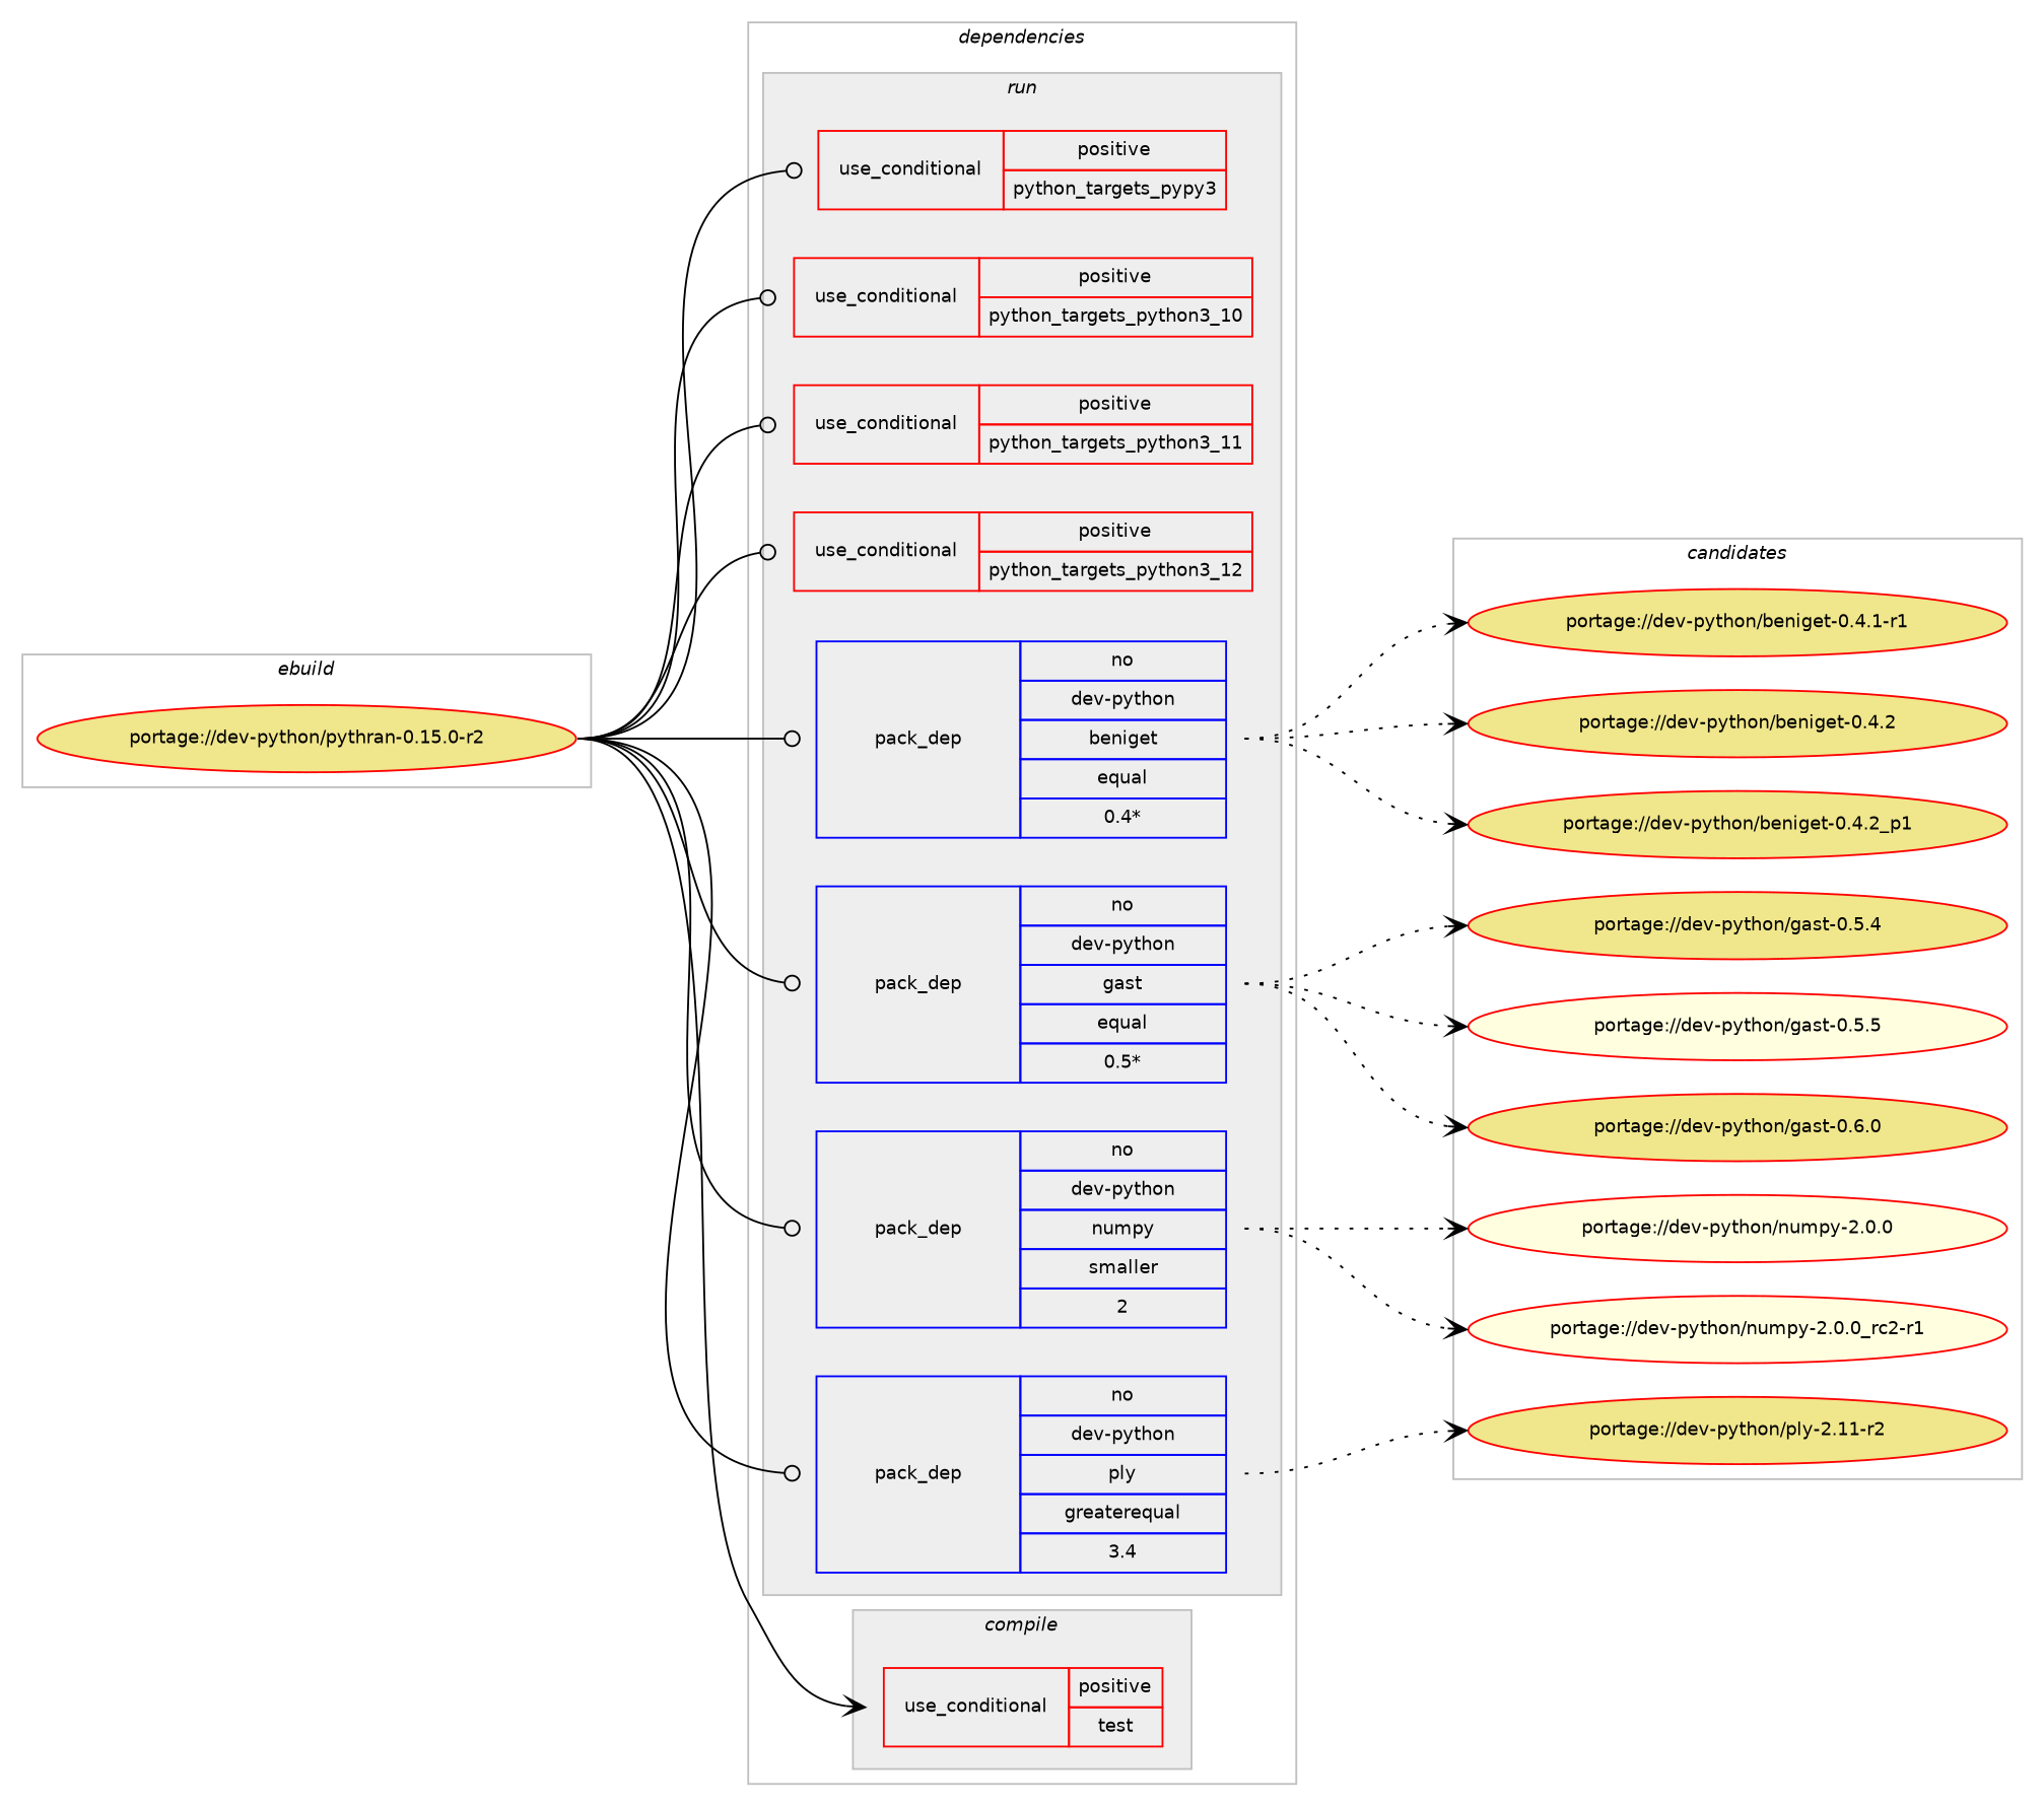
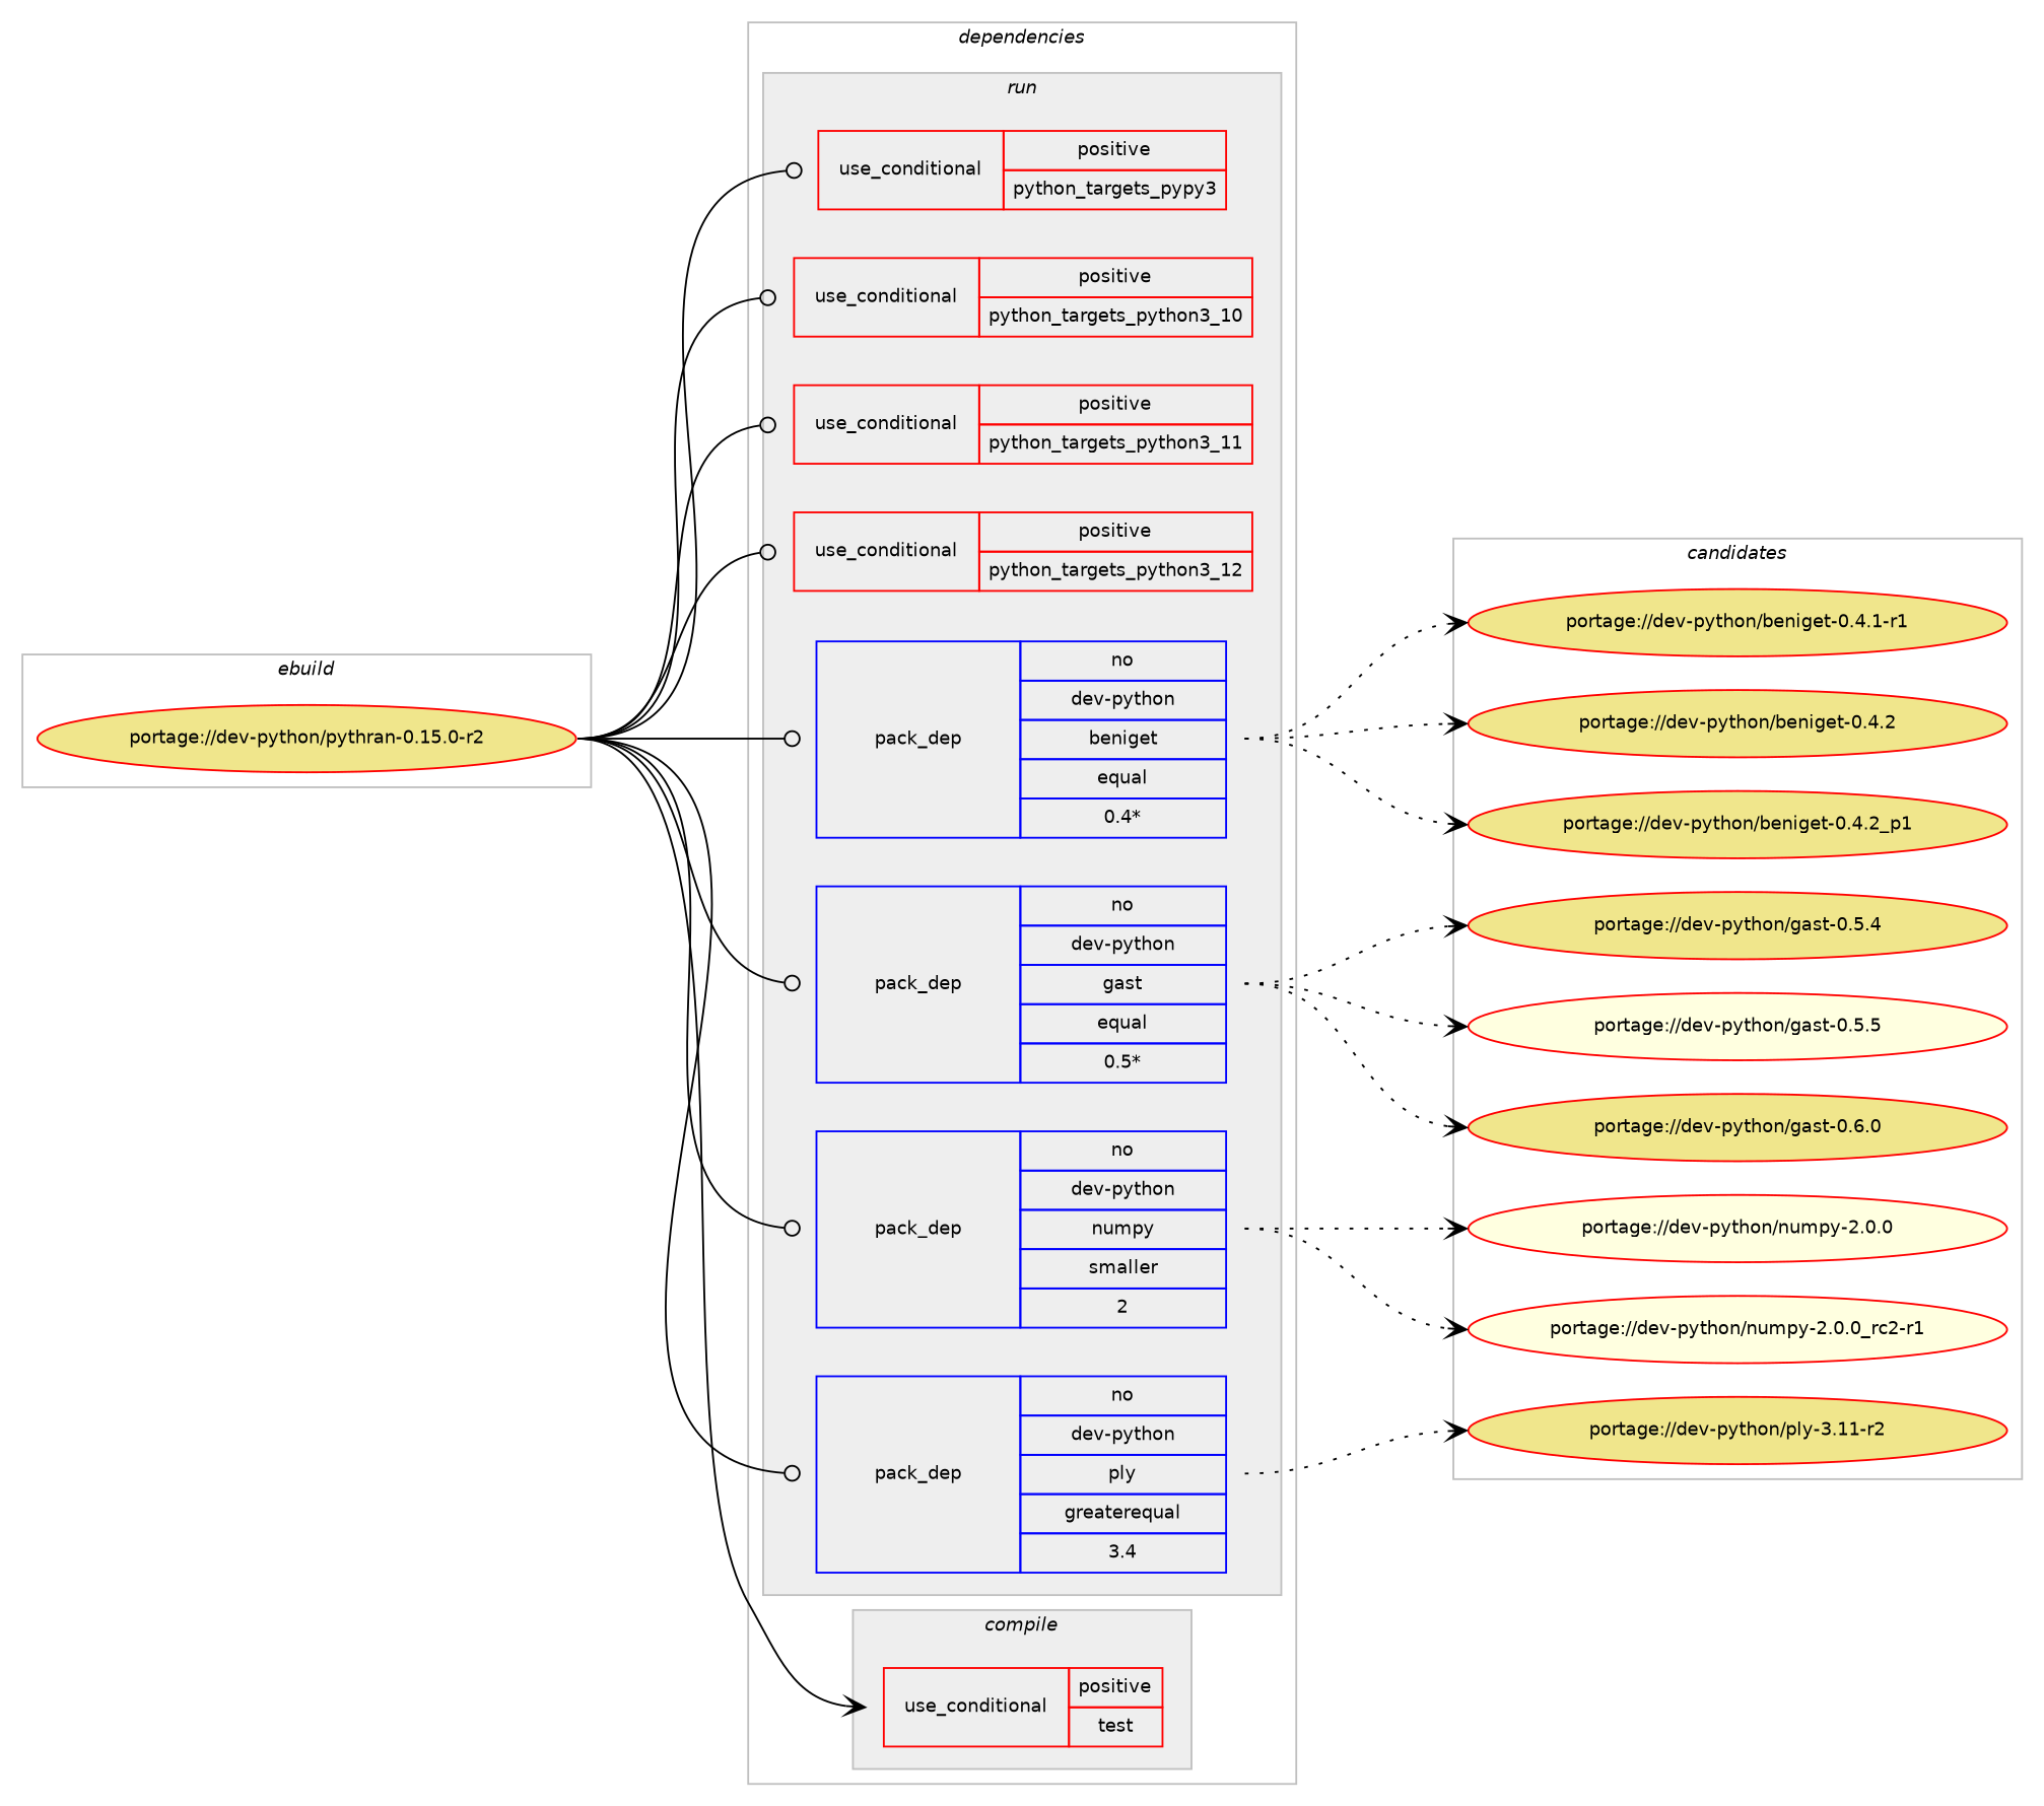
  digraph {
    compound=true
    concentrate=true
    fontname=Helvetica
    fontsize=10
    newrank=true
    rankdir=LR
    ranksep=1.5
    node [color=red fontname=Helvetica fontsize=10 style=filled]
    edge [arrowhead=vee headport=w style=solid tailport=e weight=20]
    n1 [fillcolor=khaki label="portage://dev-python/pythran-0.15.0-r2" width=4]
    n2 [label=<<TABLE BORDER="0" CELLBORDER="1" CELLSPACING="0" CELLPADDING="4"><TR><TD ROWSPAN="3" CELLPADDING="10">use_conditional</TD></TR><TR><TD>positive</TD></TR><TR><TD>test</TD></TR></TABLE>> shape=none style=""]
    n3 [label=<<TABLE BORDER="0" CELLBORDER="1" CELLSPACING="0" CELLPADDING="4"><TR><TD ROWSPAN="3" CELLPADDING="10">use_conditional</TD></TR><TR><TD>positive</TD></TR><TR><TD>python_targets_pypy3</TD></TR></TABLE>> shape=none style=""]
    n4 [label=<<TABLE BORDER="0" CELLBORDER="1" CELLSPACING="0" CELLPADDING="4"><TR><TD ROWSPAN="3" CELLPADDING="10">use_conditional</TD></TR><TR><TD>positive</TD></TR><TR><TD>python_targets_python3_10</TD></TR></TABLE>> shape=none style=""]
    n5 [label=<<TABLE BORDER="0" CELLBORDER="1" CELLSPACING="0" CELLPADDING="4"><TR><TD ROWSPAN="3" CELLPADDING="10">use_conditional</TD></TR><TR><TD>positive</TD></TR><TR><TD>python_targets_python3_11</TD></TR></TABLE>> shape=none style=""]
    n6 [label=<<TABLE BORDER="0" CELLBORDER="1" CELLSPACING="0" CELLPADDING="4"><TR><TD ROWSPAN="3" CELLPADDING="10">use_conditional</TD></TR><TR><TD>positive</TD></TR><TR><TD>python_targets_python3_12</TD></TR></TABLE>> shape=none style=""]
    n7 [color=blue label=<<TABLE BORDER="0" CELLBORDER="1" CELLSPACING="0" CELLPADDING="4" WIDTH="220"><TR><TD ROWSPAN="6" CELLPADDING="30">pack_dep</TD></TR><TR><TD WIDTH="110">no</TD></TR><TR><TD>dev-python</TD></TR><TR><TD>beniget</TD></TR><TR><TD>equal</TD></TR><TR><TD>0.4*</TD></TR></TABLE>> shape=none style=""]
    n8 [color=blue label=<<TABLE BORDER="0" CELLBORDER="1" CELLSPACING="0" CELLPADDING="4" WIDTH="220"><TR><TD ROWSPAN="6" CELLPADDING="30">pack_dep</TD></TR><TR><TD WIDTH="110">no</TD></TR><TR><TD>dev-python</TD></TR><TR><TD>gast</TD></TR><TR><TD>equal</TD></TR><TR><TD>0.5*</TD></TR></TABLE>> shape=none style=""]
    n9 [color=blue label=<<TABLE BORDER="0" CELLBORDER="1" CELLSPACING="0" CELLPADDING="4" WIDTH="220"><TR><TD ROWSPAN="6" CELLPADDING="30">pack_dep</TD></TR><TR><TD WIDTH="110">no</TD></TR><TR><TD>dev-python</TD></TR><TR><TD>numpy</TD></TR><TR><TD>smaller</TD></TR><TR><TD>2</TD></TR></TABLE>> shape=none style=""]
    n10 [color=blue label=<<TABLE BORDER="0" CELLBORDER="1" CELLSPACING="0" CELLPADDING="4" WIDTH="220"><TR><TD ROWSPAN="6" CELLPADDING="30">pack_dep</TD></TR><TR><TD WIDTH="110">no</TD></TR><TR><TD>dev-python</TD></TR><TR><TD>ply</TD></TR><TR><TD>greaterequal</TD></TR><TR><TD>3.4</TD></TR></TABLE>> shape=none style=""]
    n11 [fillcolor=khaki label="portage://dev-python/beniget-0.4.1-r1" width=4]
    n12 [fillcolor=khaki label="portage://dev-python/beniget-0.4.2" width=4]
    n13 [fillcolor=khaki label="portage://dev-python/beniget-0.4.2_p1" width=4]
    n14 [fillcolor=khaki label="portage://dev-python/gast-0.5.4" width=4]
    n15 [fillcolor=lightyellow label="portage://dev-python/gast-0.5.5" width=4]
    n16 [fillcolor=khaki label="portage://dev-python/gast-0.6.0" width=4]
    n17 [fillcolor=lightyellow label="portage://dev-python/numpy-2.0.0" width=4]
    n18 [fillcolor=lightyellow label="portage://dev-python/numpy-2.0.0_rc2-r1" width=4]
-   n19 [fillcolor=khaki label="portage://dev-python/ply-2.11-r2" width=4]
+   n19 [fillcolor=khaki label="portage://dev-python/ply-3.11-r2" width=4]
    subgraph cluster_1 {
      color=gray
      label=<<i>ebuild</i>>
      rank=same
      n1
    }
    subgraph cluster_2 {
      color=gray
      label=<<i>dependencies</i>>
      subgraph cluster_3 {
        color=gray
        fillcolor="#eeeeee"
        label=<<i>run</i>>
        style=filled
        subgraph sub_4 {
          color=gray
          fillcolor="#eeeeee"
          label=<<i>run</i>>
          style=filled
          n3
        }
        subgraph sub_5 {
          color=gray
          fillcolor="#eeeeee"
          label=<<i>run</i>>
          style=filled
          n4
        }
        subgraph sub_6 {
          color=gray
          fillcolor="#eeeeee"
          label=<<i>run</i>>
          style=filled
          n5
        }
        subgraph sub_7 {
          color=gray
          fillcolor="#eeeeee"
          label=<<i>run</i>>
          style=filled
          n6
        }
        subgraph sub_8 {
          color=gray
          fillcolor="#eeeeee"
          label=<<i>run</i>>
          style=filled
          n7
        }
        subgraph sub_9 {
          color=gray
          fillcolor="#eeeeee"
          label=<<i>run</i>>
          style=filled
          n8
        }
        subgraph sub_10 {
          color=gray
          fillcolor="#eeeeee"
          label=<<i>run</i>>
          style=filled
          n9
        }
        subgraph sub_11 {
          color=gray
          fillcolor="#eeeeee"
          label=<<i>run</i>>
          style=filled
          n10
        }
      }
      subgraph cluster_12 {
        color=gray
        fillcolor="#eeeeee"
        label=<<i>compile</i>>
        style=filled
        subgraph sub_13 {
          color=gray
          fillcolor="#eeeeee"
          label=<<i>compile</i>>
          style=filled
          n2
        }
      }
      subgraph cluster_14 {
        color=gray
        fillcolor="#eeeeee"
        label=<<i>compile and run</i>>
        style=filled
      }
    }
    subgraph cluster_15 {
      color=gray
      label=<<i>candidates</i>>
      rank=same
      subgraph sub_16 {
        color=black
        label=<<i>candidates</i>>
        nodesep=1
        rank=same
        n11
        n12
        n13
      }
      subgraph sub_17 {
        color=black
        label=<<i>candidates</i>>
        nodesep=1
        rank=same
        n14
        n15
        n16
      }
      subgraph sub_18 {
        color=black
        label=<<i>candidates</i>>
        nodesep=1
        rank=same
        n17
        n18
      }
      subgraph sub_19 {
        color=black
        label=<<i>candidates</i>>
        nodesep=1
        rank=same
        n19
      }
    }
    n1 -> n2
    n1 -> n3 [arrowhead=odot]
    n1 -> n4 [arrowhead=odot]
    n1 -> n5 [arrowhead=odot]
    n1 -> n6 [arrowhead=odot]
    n1 -> n7 [arrowhead=odot]
    n1 -> n8 [arrowhead=odot]
    n1 -> n9 [arrowhead=odot]
    n1 -> n10 [arrowhead=odot]
    n7 -> n11 [style=dotted weight=100]
    n7 -> n12 [style=dotted weight=100]
    n7 -> n13 [style=dotted weight=100]
    n8 -> n14 [style=dotted weight=100]
    n8 -> n15 [style=dotted weight=100]
    n8 -> n16 [style=dotted weight=100]
    n9 -> n17 [style=dotted weight=100]
    n9 -> n18 [style=dotted weight=100]
    n10 -> n19 [style=dotted weight=100]
  }
